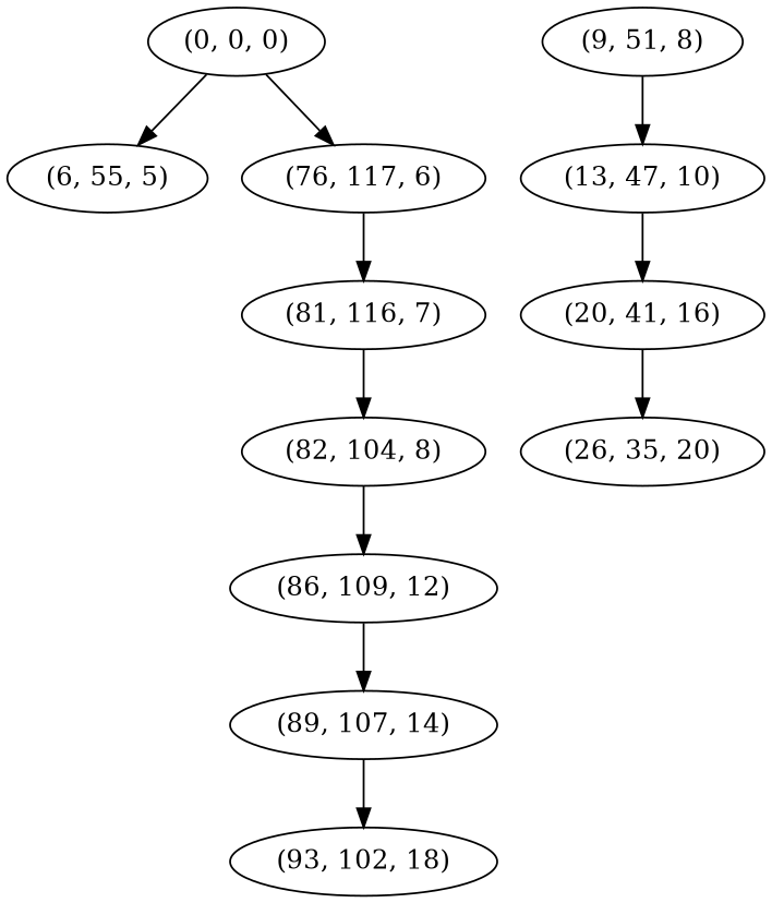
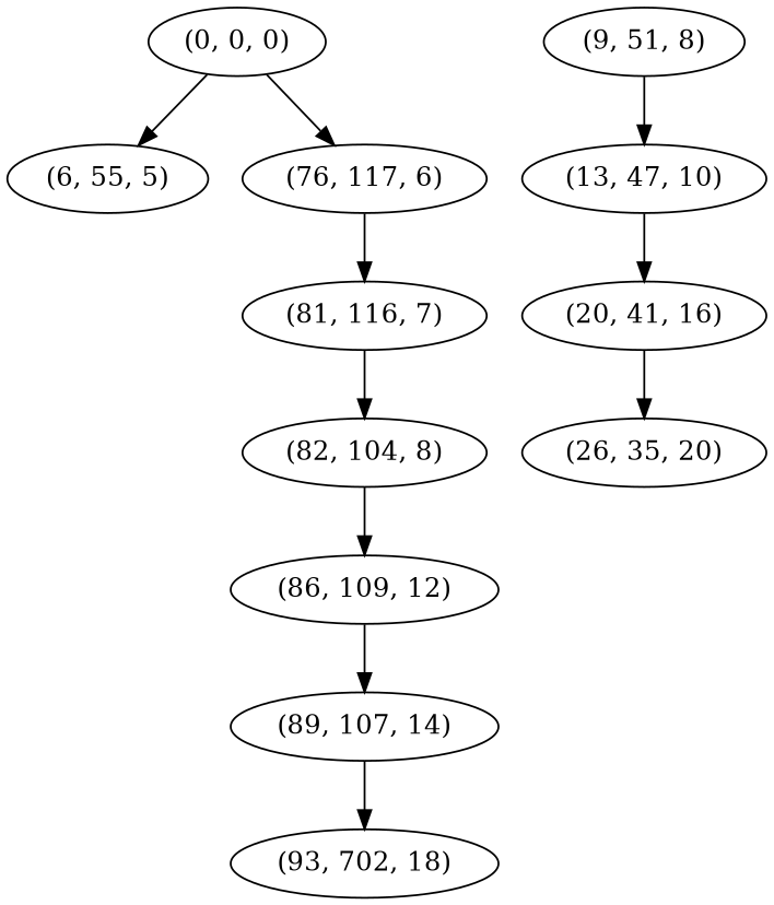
  digraph {
    fontname="DejaVu Serif"
    node [fontname="DejaVu Serif"]
    edge [fontname="DejaVu Serif"]
    "(0, 0, 0)"
    "(6, 55, 5)"
    "(76, 117, 6)"
    "(81, 116, 7)"
    "(9, 51, 8)"
    "(13, 47, 10)"
    "(20, 41, 16)"
    "(26, 35, 20)"
    n9 [label="(82, 104, 8)"]
    "(86, 109, 12)"
    "(89, 107, 14)"
-   "(93, 102, 18)"
+   "(93, 102, 18)" [label="(93, 702, 18)"]
    "(0, 0, 0)" -> "(6, 55, 5)"
    "(0, 0, 0)" -> "(76, 117, 6)"
    "(76, 117, 6)" -> "(81, 116, 7)"
    "(81, 116, 7)" -> n9
    "(9, 51, 8)" -> "(13, 47, 10)"
    "(13, 47, 10)" -> "(20, 41, 16)"
    "(20, 41, 16)" -> "(26, 35, 20)"
    n9 -> "(86, 109, 12)"
    "(86, 109, 12)" -> "(89, 107, 14)"
    "(89, 107, 14)" -> "(93, 102, 18)"
  }
